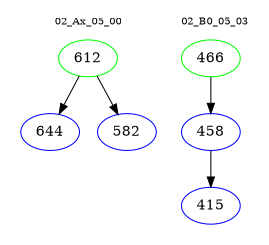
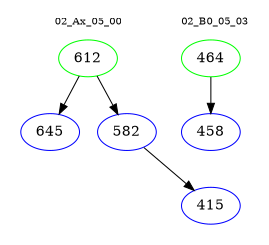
  digraph {
    node [color=blue]
    edge [color=black]
    n1 [color=green label=612]
-   n2 [label=644]
+   n2 [label=645]
    n3 [label=582]
-   n4 [color=green label=466]
+   n4 [color=green label=464]
    n5 [label=458]
    n6 [label=415]
    subgraph cluster_1 {
      color=white
      fontsize=10
      label="02_Ax_05_00"
      n1
      n2
      n3
    }
    subgraph cluster_2 {
      color=white
      fontsize=10
      label="02_B0_05_03"
      n4
      n5
      n6
    }
    n1 -> n2
    n1 -> n3
    n4 -> n5
-   n5 -> n6
+   n3 -> n6
  }
